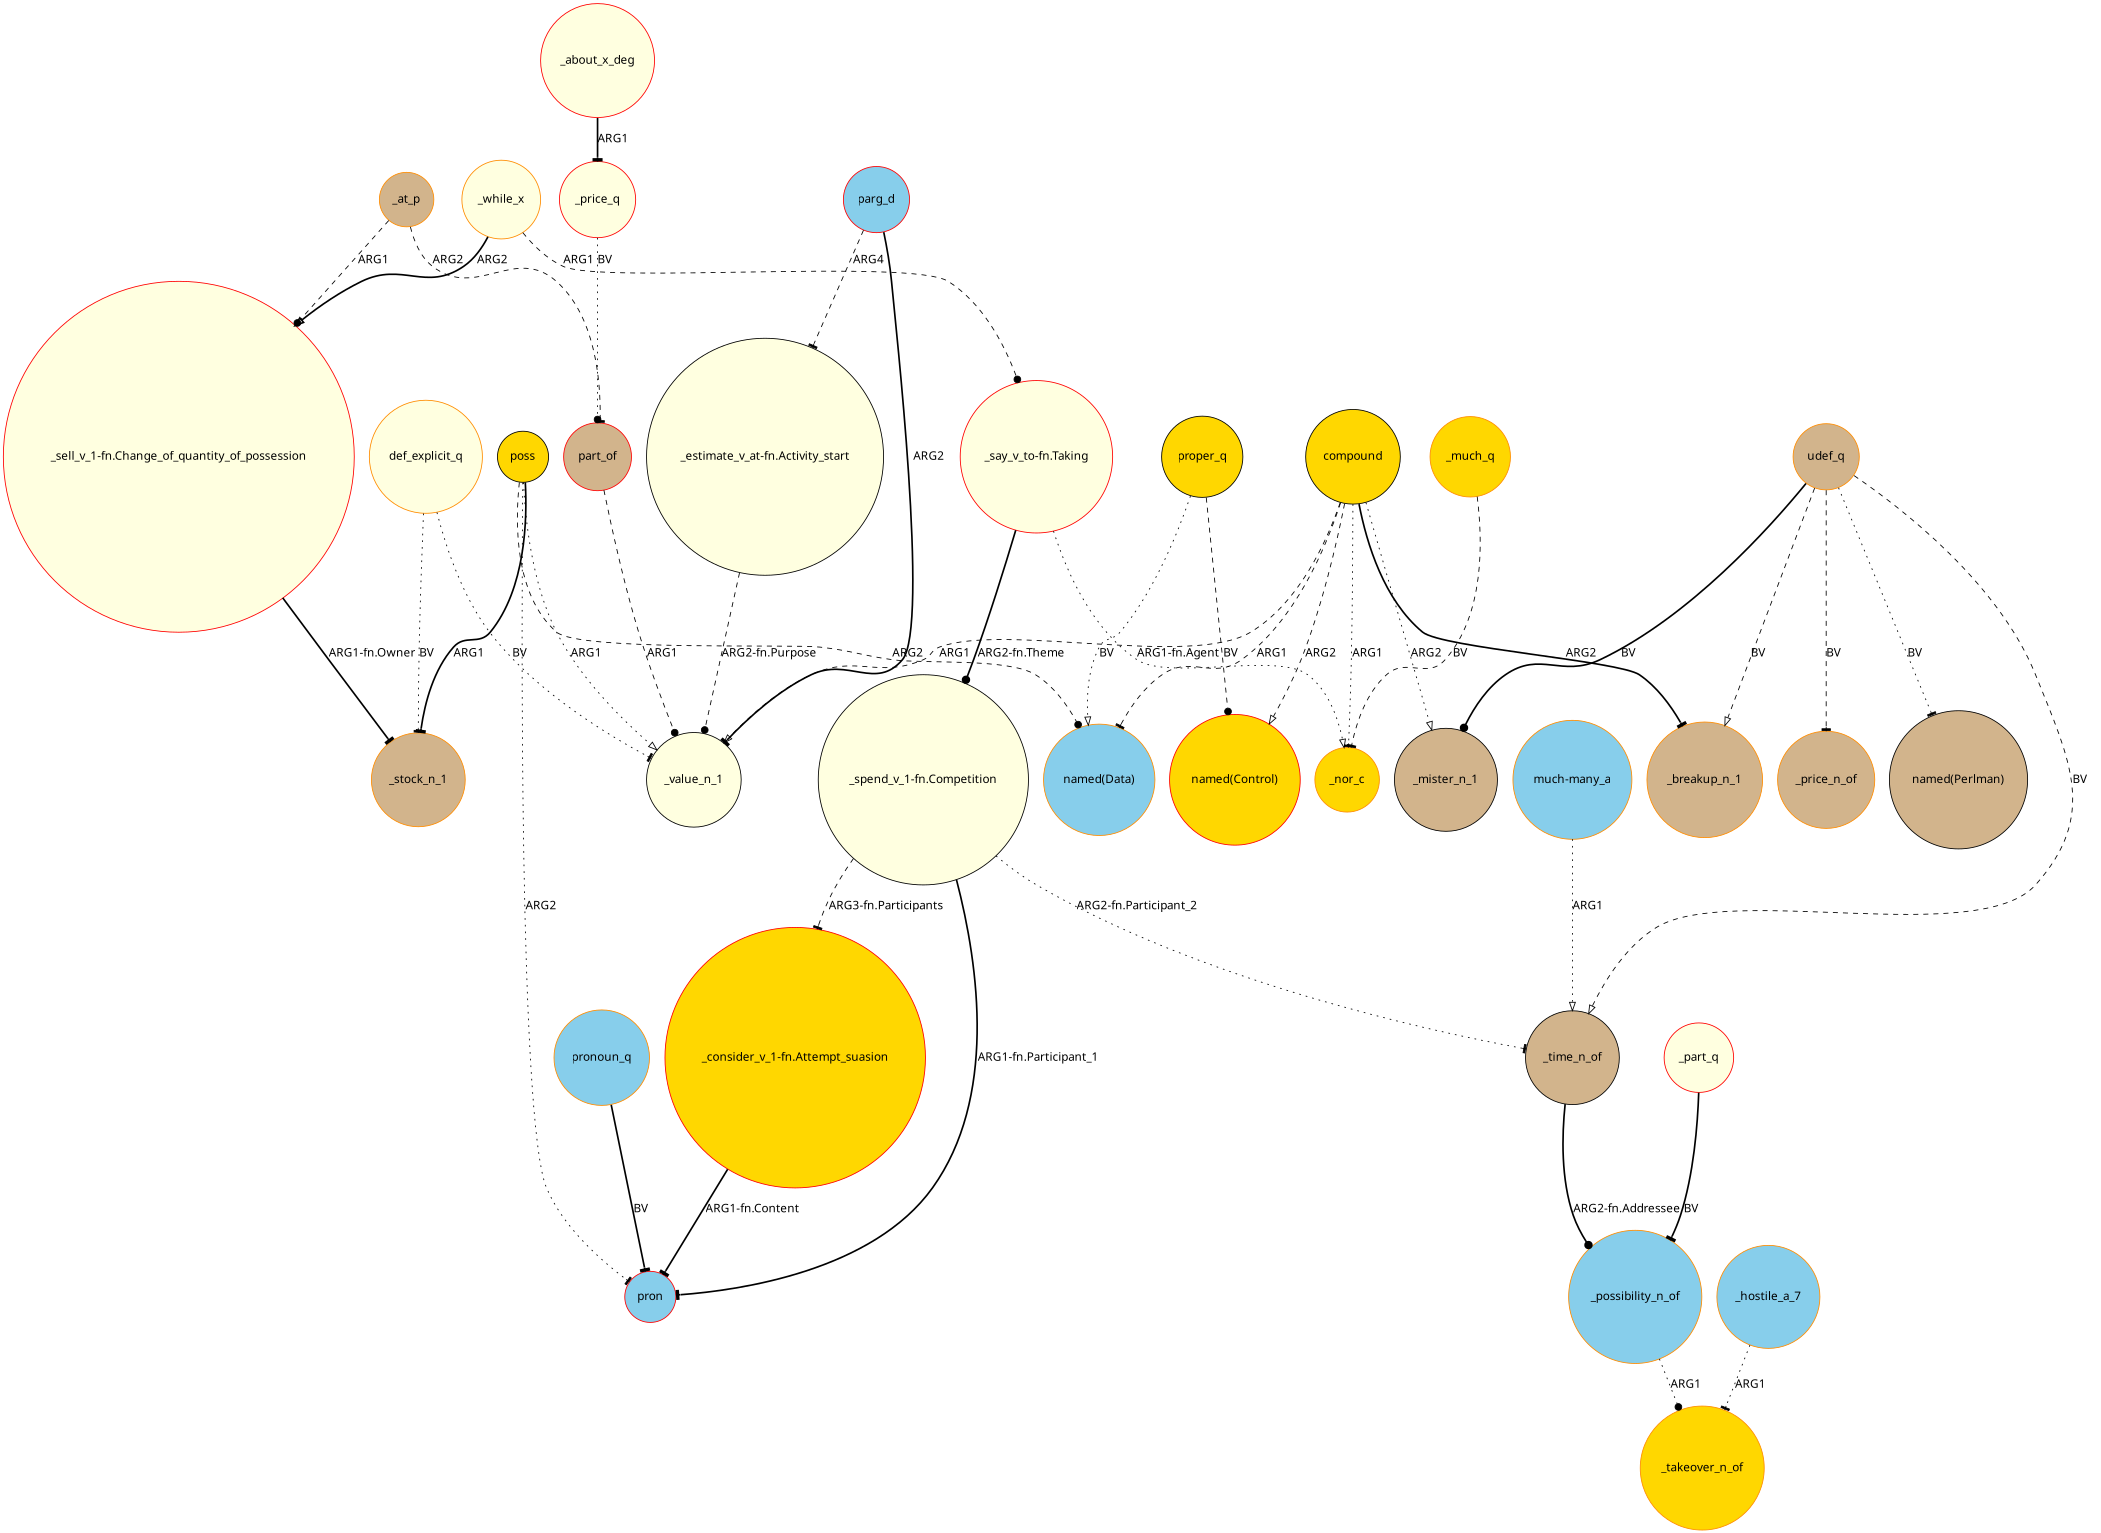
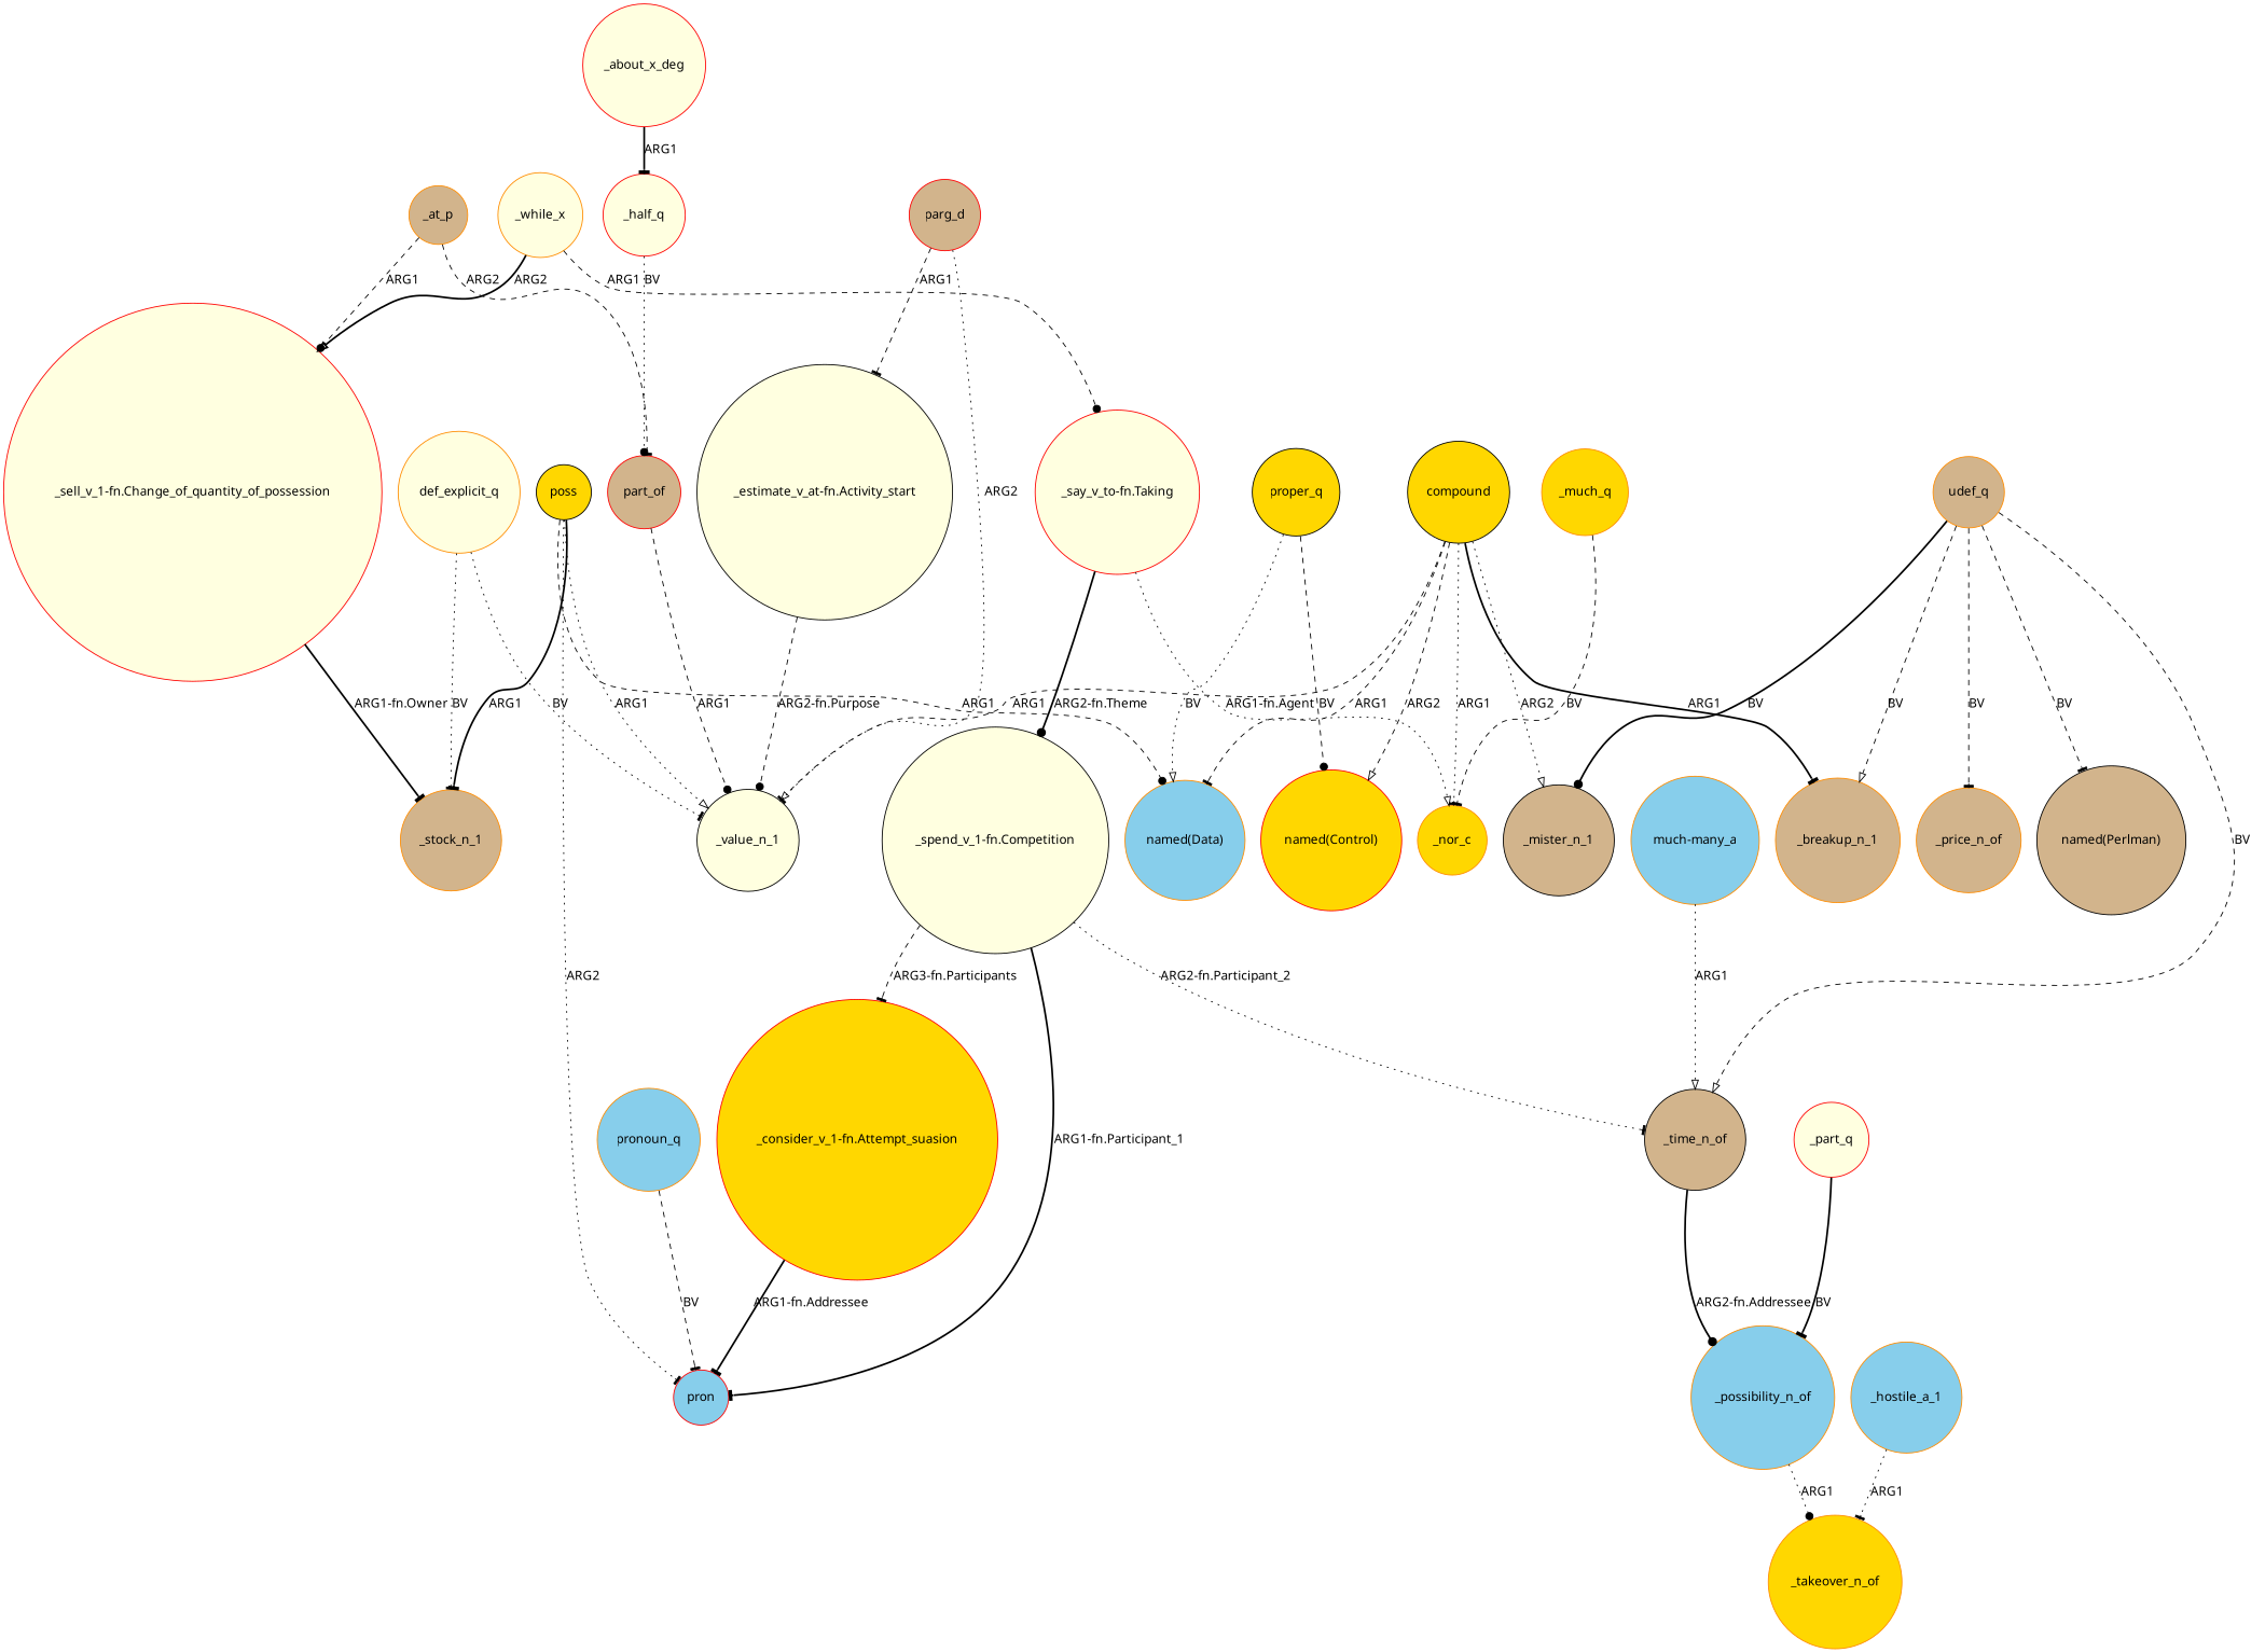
  digraph {
    fontname="Noto Sans"
    node [color=darkorange fillcolor=lightyellow fontname="Noto Sans" shape=circle style=filled]
    edge [arrowhead=tee fontname="Noto Sans" style=dashed]
    proper_q [color=black fillcolor=gold]
    "named(Control)" [color=red fillcolor=gold]
    "named(Data)" [fillcolor=skyblue]
    "_sell_v_1-fn.Change_of_quantity_of_possession" [color=red]
    _stock_n_1 [fillcolor=tan]
    "_consider_v_1-fn.Attempt_suasion" [color=red fillcolor=gold]
    pron [color=red fillcolor=skyblue]
    _possibility_n_of [fillcolor=skyblue]
    _takeover_n_of [fillcolor=gold]
    compound [color=black fillcolor=gold]
    _nor_c [fillcolor=gold]
    _mister_n_1 [color=black fillcolor=tan]
    _value_n_1 [color=black]
    _breakup_n_1 [fillcolor=tan]
-   parg_d [color=red fillcolor=skyblue]
+   parg_d [color=red fillcolor=tan]
    "_estimate_v_at-fn.Activity_start" [color=black]
    udef_q [fillcolor=tan]
    _time_n_of [color=black fillcolor=tan]
    _price_n_of [fillcolor=tan]
    "named(Perlman)" [color=black fillcolor=tan]
    _about_x_deg [color=red]
-   _half_q [color=red label=_price_q]
+   _half_q [color=red]
    part_of [color=red fillcolor=tan]
    "_say_v_to-fn.Taking" [color=red]
    "_spend_v_1-fn.Competition" [color=black]
    def_explicit_q
    poss [color=black fillcolor=gold]
-   _hostile_a_1 [fillcolor=skyblue label=_hostile_a_7]
+   _hostile_a_1 [fillcolor=skyblue]
    "much-many_a" [fillcolor=skyblue]
    pronoun_q [fillcolor=skyblue]
    n31 [color=red label=_part_q]
    _at_p [fillcolor=tan]
    n33 [fillcolor=gold label=_much_q]
    _while_x
    proper_q -> "named(Control)" [arrowhead=dot label=BV]
    proper_q -> "named(Data)" [arrowhead=onormal label=BV style=dotted]
    "_sell_v_1-fn.Change_of_quantity_of_possession" -> _stock_n_1 [label="ARG1-fn.Owner" style=bold]
-   "_consider_v_1-fn.Attempt_suasion" -> pron [label="ARG1-fn.Content" style=bold]
+   "_consider_v_1-fn.Attempt_suasion" -> pron [label="ARG1-fn.Addressee" style=bold]
    _possibility_n_of -> _takeover_n_of [arrowhead=dot label=ARG1 style=dotted]
    compound -> "named(Control)" [arrowhead=onormal label=ARG2]
    compound -> "named(Data)" [label=ARG1]
    compound -> _nor_c [label=ARG1 style=dotted]
    compound -> _mister_n_1 [arrowhead=onormal label=ARG2 style=dotted]
    compound -> _value_n_1 [arrowhead=onormal label=ARG1]
-   compound -> _breakup_n_1 [label=ARG2 style=bold]
-   parg_d -> _value_n_1 [label=ARG2 style=bold]
-   parg_d -> "_estimate_v_at-fn.Activity_start" [label=ARG4]
+   compound -> _breakup_n_1 [label=ARG1 style=bold]
+   parg_d -> _value_n_1 [label=ARG2 style=dotted]
+   parg_d -> "_estimate_v_at-fn.Activity_start" [label=ARG1]
    "_estimate_v_at-fn.Activity_start" -> _value_n_1 [arrowhead=dot label="ARG2-fn.Purpose"]
    udef_q -> _mister_n_1 [arrowhead=dot label=BV style=bold]
    udef_q -> _breakup_n_1 [arrowhead=onormal label=BV]
    udef_q -> _time_n_of [arrowhead=onormal label=BV]
    udef_q -> _price_n_of [label=BV]
-   udef_q -> "named(Perlman)" [label=BV style=dotted]
+   udef_q -> "named(Perlman)" [label=BV]
    _time_n_of -> _possibility_n_of [arrowhead=dot label="ARG2-fn.Addressee" style=bold]
    _about_x_deg -> _half_q [label=ARG1 style=bold]
    _half_q -> part_of [arrowhead=dot label=BV style=dotted]
    part_of -> _value_n_1 [arrowhead=dot label=ARG1]
    "_say_v_to-fn.Taking" -> _nor_c [arrowhead=onormal label="ARG1-fn.Agent" style=dotted]
    "_say_v_to-fn.Taking" -> "_spend_v_1-fn.Competition" [arrowhead=dot label="ARG2-fn.Theme" style=bold]
    "_spend_v_1-fn.Competition" -> "_consider_v_1-fn.Attempt_suasion" [label="ARG3-fn.Participants"]
    "_spend_v_1-fn.Competition" -> pron [label="ARG1-fn.Participant_1" style=bold]
    "_spend_v_1-fn.Competition" -> _time_n_of [label="ARG2-fn.Participant_2" style=dotted]
    def_explicit_q -> _stock_n_1 [label=BV style=dotted]
    def_explicit_q -> _value_n_1 [label=BV style=dotted]
-   poss -> "named(Data)" [arrowhead=dot label=ARG2]
+   poss -> "named(Data)" [arrowhead=dot label=ARG1]
    poss -> _stock_n_1 [label=ARG1 style=bold]
    poss -> pron [label=ARG2 style=dotted]
    poss -> _value_n_1 [arrowhead=onormal label=ARG1 style=dotted]
    _hostile_a_1 -> _takeover_n_of [label=ARG1 style=dotted]
    "much-many_a" -> _time_n_of [arrowhead=onormal label=ARG1 style=dotted]
-   pronoun_q -> pron [label=BV style=bold]
+   pronoun_q -> pron [label=BV]
    n31 -> _possibility_n_of [label=BV style=bold]
    _at_p -> "_sell_v_1-fn.Change_of_quantity_of_possession" [arrowhead=dot label=ARG1]
    _at_p -> part_of [label=ARG2]
    n33 -> _nor_c [label=BV]
    _while_x -> "_sell_v_1-fn.Change_of_quantity_of_possession" [arrowhead=onormal label=ARG2 style=bold]
    _while_x -> "_say_v_to-fn.Taking" [arrowhead=dot label=ARG1]
  }
